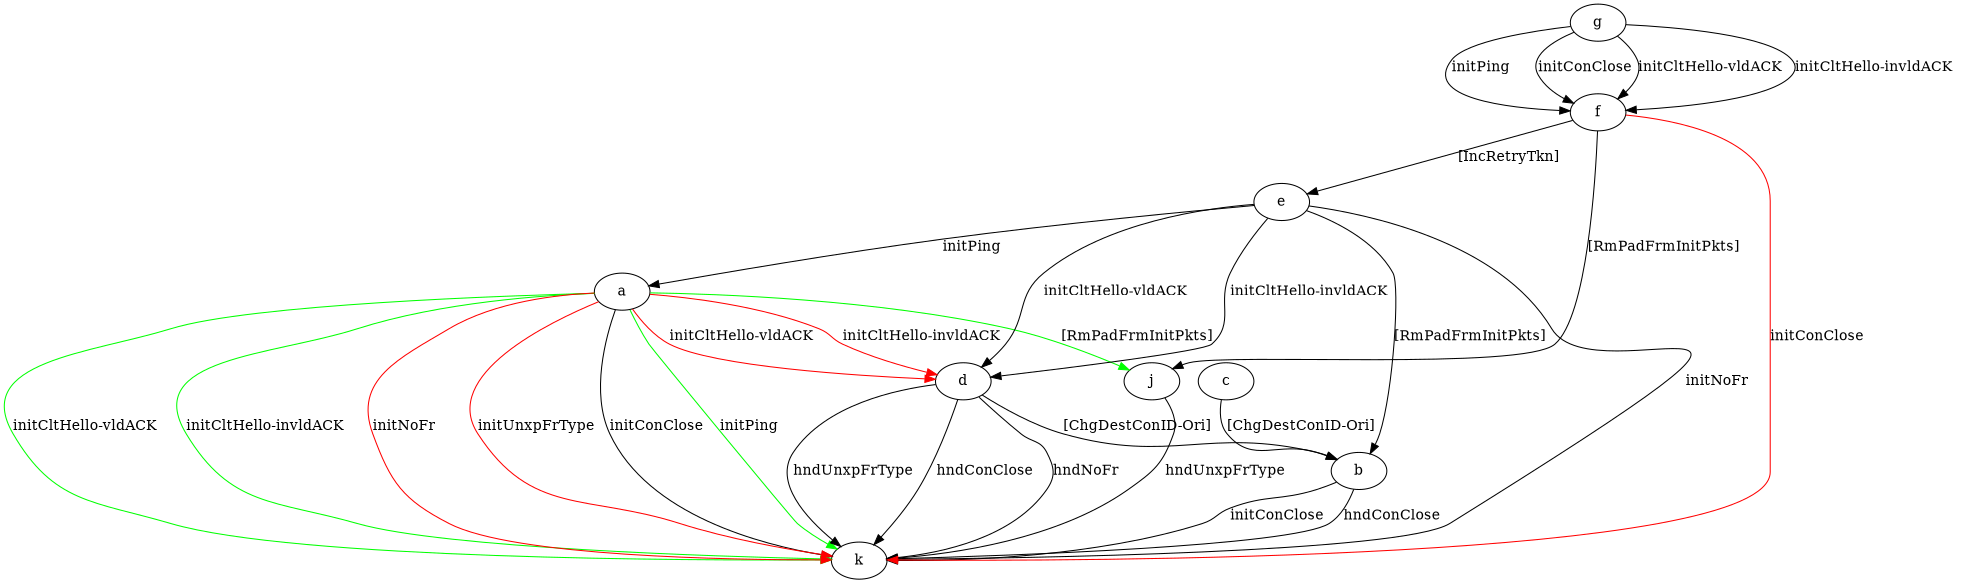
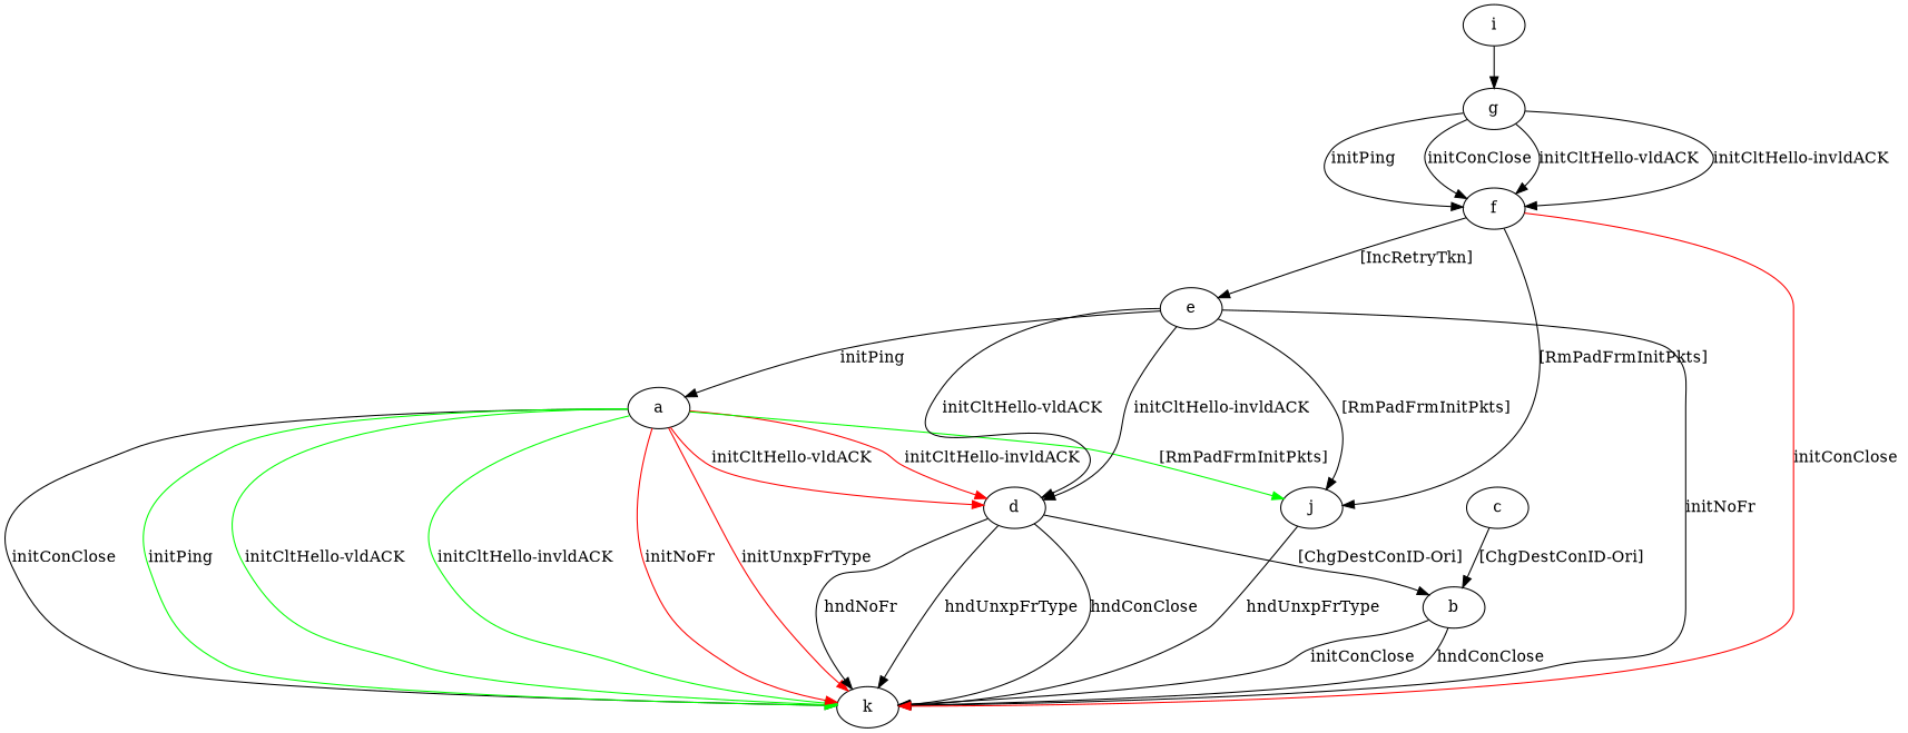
  digraph {
    a
    d
    j
    k
    b
    c
    e
    f
    g
+   i
    a -> d [color=red label="initCltHello-vldACK "]
    a -> d [color=red label="initCltHello-invldACK "]
    a -> j [color=green label="[RmPadFrmInitPkts] "]
    a -> k [label="initConClose "]
    a -> k [color=green label="initPing "]
    a -> k [color=green label="initCltHello-vldACK "]
    a -> k [color=green label="initCltHello-invldACK "]
    a -> k [color=red label="initNoFr "]
    a -> k [color=red label="initUnxpFrType "]
    d -> k [label="hndNoFr "]
    d -> k [label="hndUnxpFrType "]
    d -> k [label="hndConClose "]
    d -> b [label="[ChgDestConID-Ori] "]
    j -> k [label="hndUnxpFrType "]
    b -> k [label="initConClose "]
    b -> k [label="hndConClose "]
    c -> b [label="[ChgDestConID-Ori] "]
    e -> a [label="initPing "]
    e -> d [label="initCltHello-vldACK "]
    e -> d [label="initCltHello-invldACK "]
-   e -> b [label="[RmPadFrmInitPkts] "]
+   e -> j [label="[RmPadFrmInitPkts] "]
    e -> k [label="initNoFr "]
    f -> j [label="[RmPadFrmInitPkts] "]
    f -> k [color=red label="initConClose "]
    f -> e [label="[IncRetryTkn] "]
    g -> f [label="initPing "]
    g -> f [label="initConClose "]
    g -> f [label="initCltHello-vldACK "]
    g -> f [label="initCltHello-invldACK "]
+   i -> g
  }
